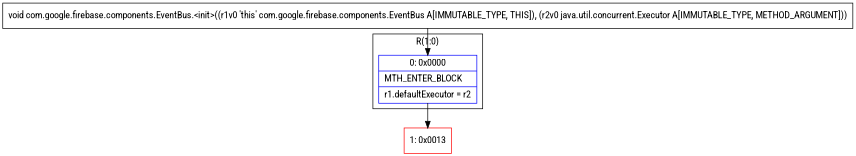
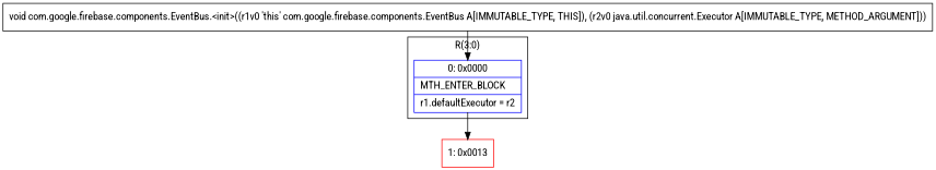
  digraph {
    fontname="Roboto Condensed"
    node [shape=record fontname="Roboto Condensed"]
    edge [fontname="Roboto Condensed"]
    n1 [color=blue label="{0\:\ 0x0000|MTH_ENTER_BLOCK\l|r1.defaultExecutor = r2\l}"]
    n2 [color=red label="{1\:\ 0x0013}"]
    n3 [label="{void com.google.firebase.components.EventBus.\<init\>((r1v0 'this' com.google.firebase.components.EventBus A[IMMUTABLE_TYPE, THIS]), (r2v0 java.util.concurrent.Executor A[IMMUTABLE_TYPE, METHOD_ARGUMENT])) }"]
    subgraph cluster_1 {
-     label="R(1:0)"
+     label="R(3:0)"
      n1
    }
    n1 -> n2
    n3 -> n1
  }
